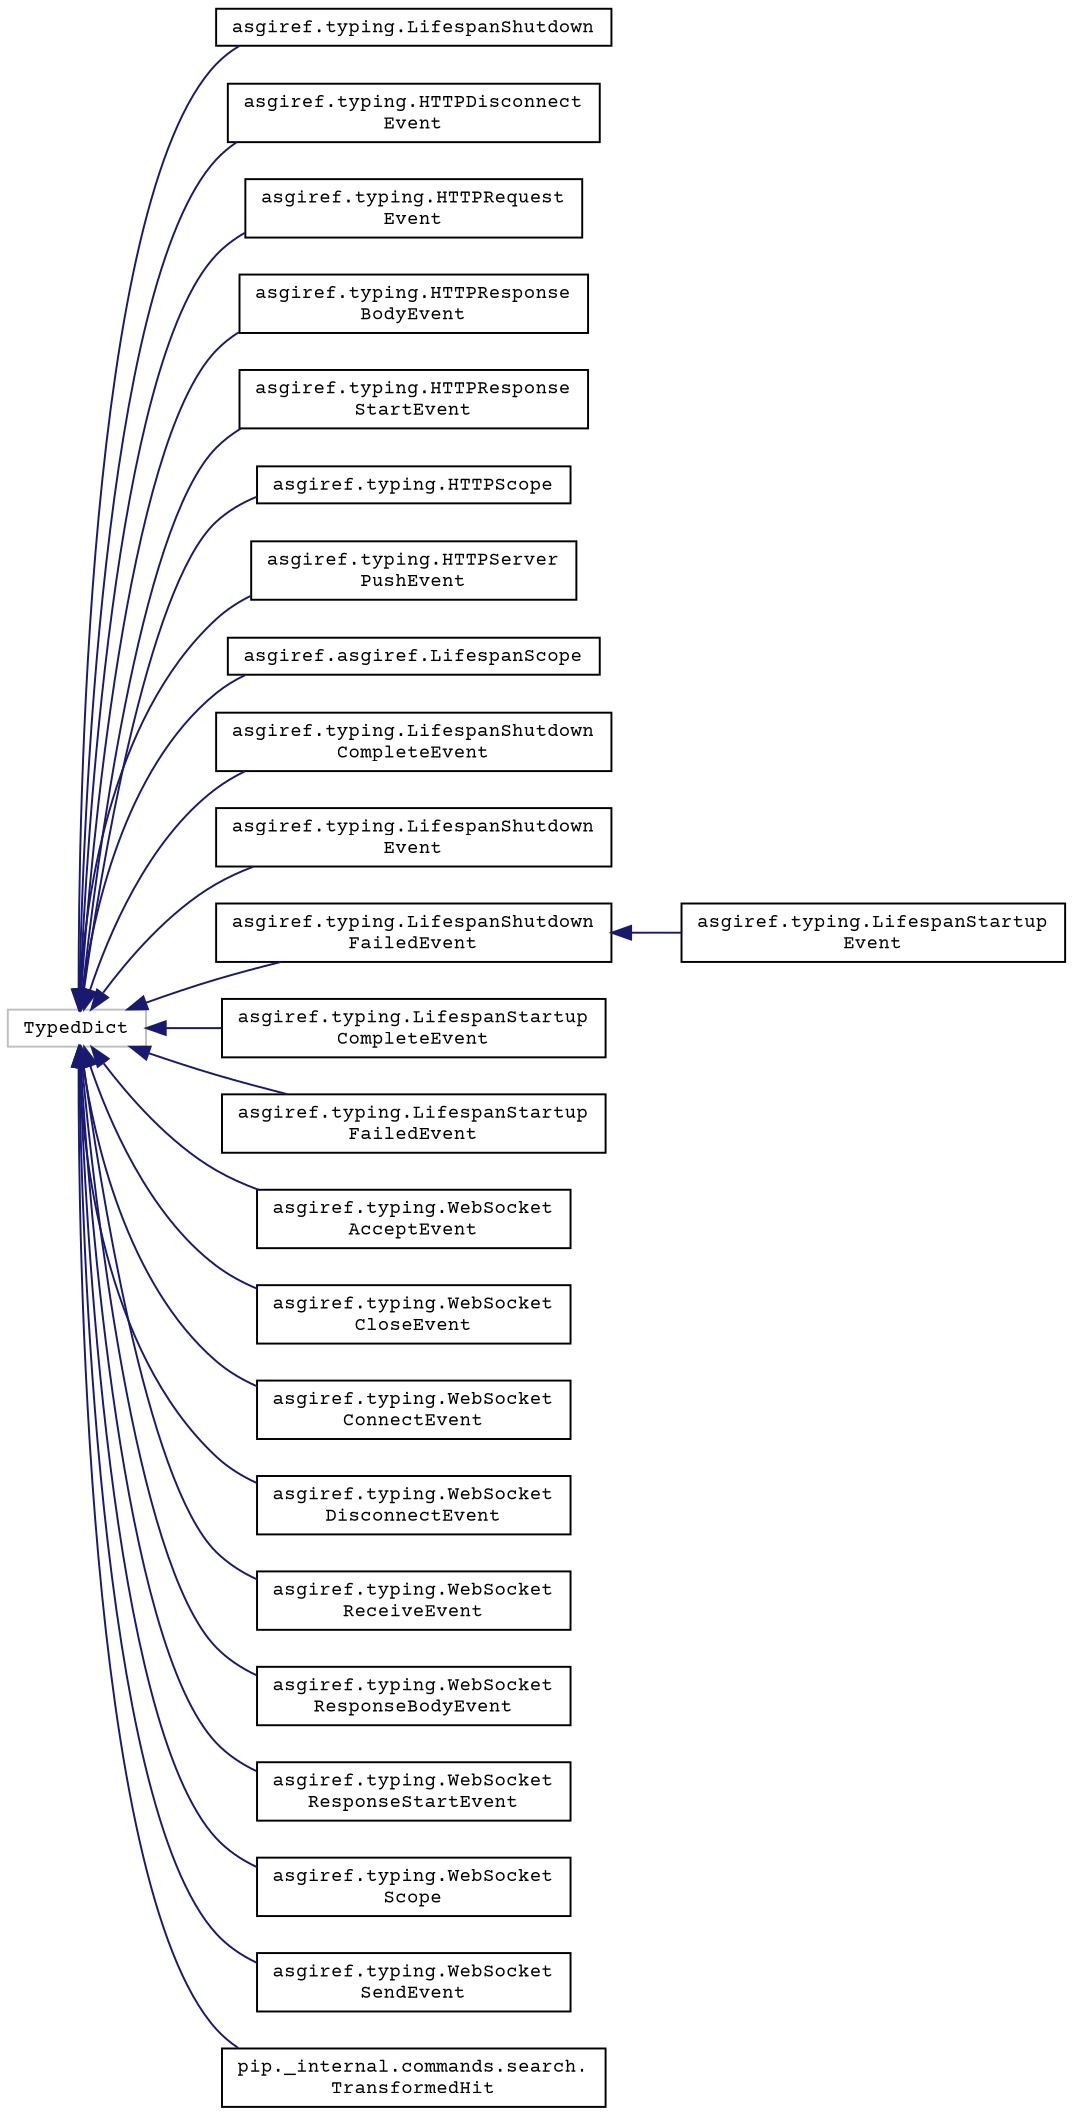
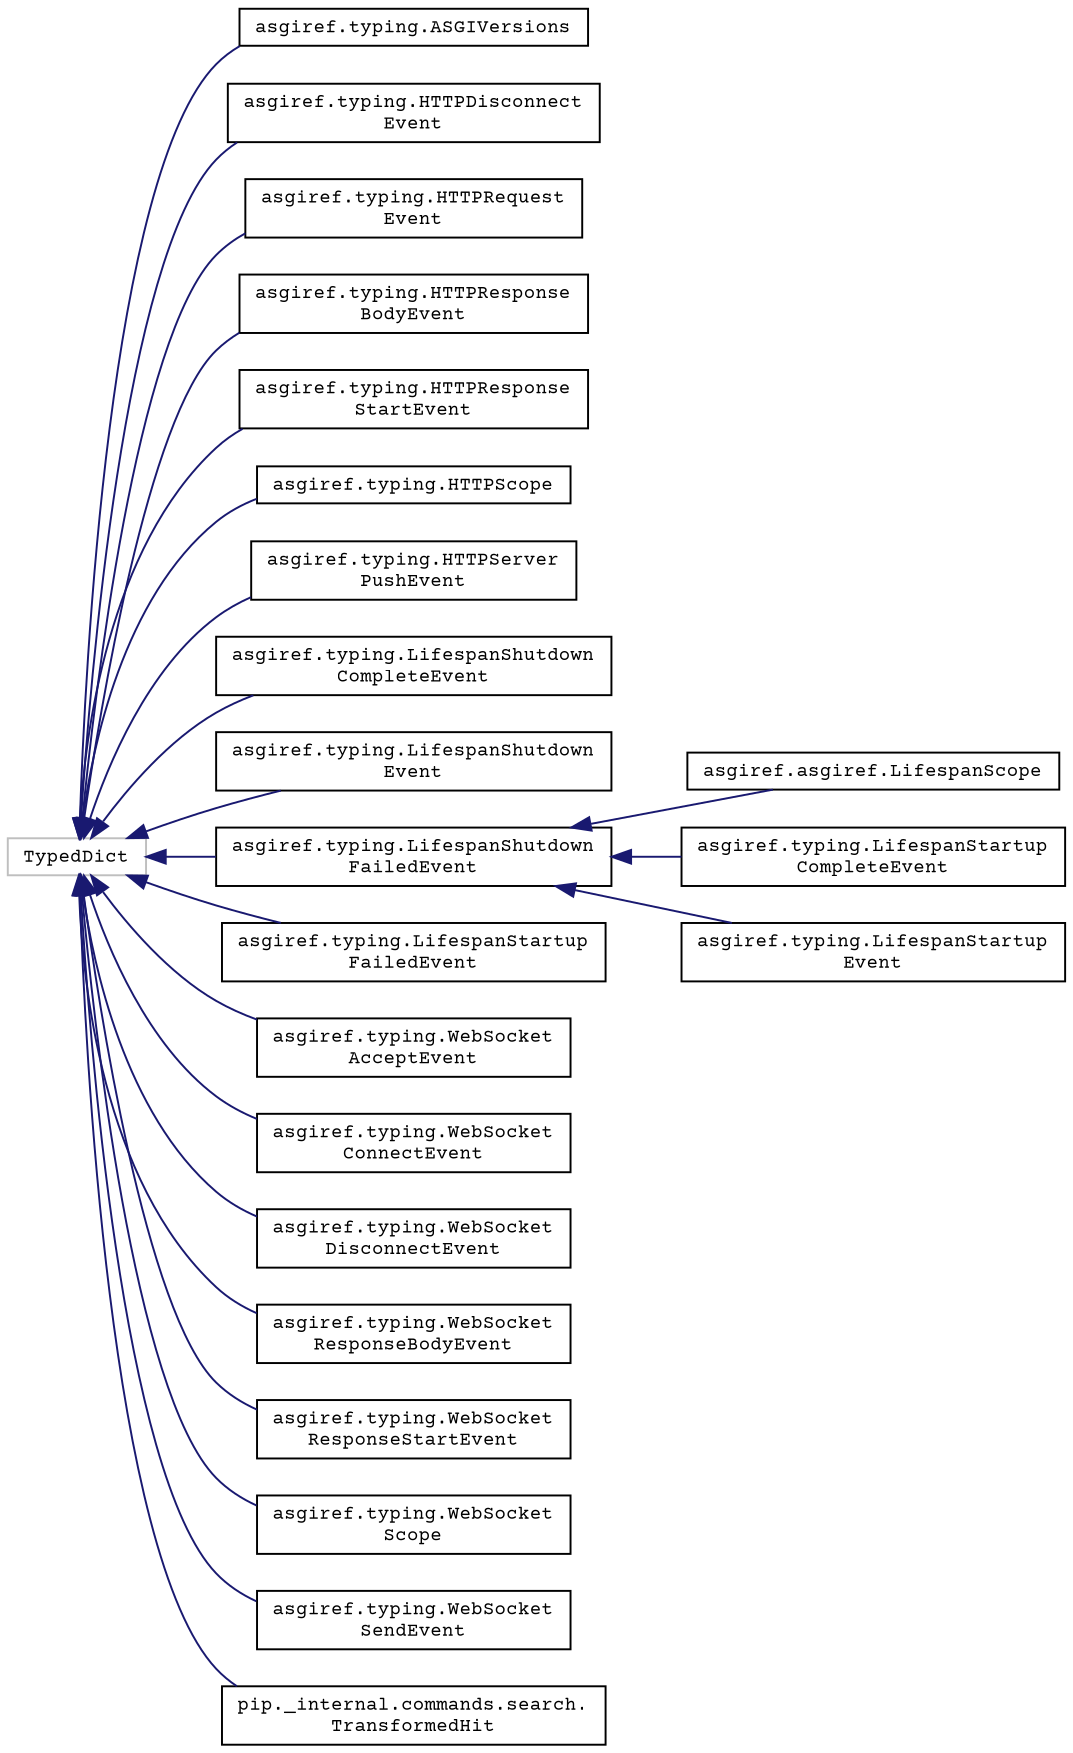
  digraph {
    fontname="Courier Prime"
    rankdir=LR
    node [color=black fillcolor=white fontname="Courier Prime" fontsize=10 shape=record style=filled]
    edge [color=midnightblue dir=back fontname="Courier Prime" fontsize=10 labelfontname=Helvetica labelfontsize=10 style=solid]
    n1 [color=grey75 height=0.2 label=TypedDict width=0.4]
-   n2 [height=0.2 label="asgiref.typing.LifespanShutdown" width=0.4]
+   n2 [height=0.2 label="asgiref.typing.ASGIVersions" width=0.4]
    n3 [height=0.2 label="asgiref.typing.HTTPDisconnect\lEvent" width=0.4]
    n4 [height=0.2 label="asgiref.typing.HTTPRequest\lEvent" width=0.4]
    n5 [height=0.2 label="asgiref.typing.HTTPResponse\lBodyEvent" width=0.4]
    n6 [height=0.2 label="asgiref.typing.HTTPResponse\lStartEvent" width=0.4]
    n7 [height=0.2 label="asgiref.typing.HTTPScope" width=0.4]
    n8 [height=0.2 label="asgiref.typing.HTTPServer\lPushEvent" width=0.4]
    n9 [height=0.2 label="asgiref.asgiref.LifespanScope" width=0.4]
    n10 [height=0.2 label="asgiref.typing.LifespanShutdown\lCompleteEvent" width=0.4]
    n11 [height=0.2 label="asgiref.typing.LifespanShutdown\lEvent" width=0.4]
    n12 [height=0.2 label="asgiref.typing.LifespanShutdown\lFailedEvent" width=0.4]
    n13 [height=0.2 label="asgiref.typing.LifespanStartup\lCompleteEvent" width=0.4]
    n14 [height=0.2 label="asgiref.typing.LifespanStartup\lFailedEvent" width=0.4]
    n15 [height=0.2 label="asgiref.typing.WebSocket\lAcceptEvent" width=0.4]
-   n16 [height=0.2 label="asgiref.typing.WebSocket\lCloseEvent" width=0.4]
    n17 [height=0.2 label="asgiref.typing.WebSocket\lConnectEvent" width=0.4]
    n18 [height=0.2 label="asgiref.typing.WebSocket\lDisconnectEvent" width=0.4]
-   n19 [height=0.2 label="asgiref.typing.WebSocket\lReceiveEvent" width=0.4]
    n20 [height=0.2 label="asgiref.typing.WebSocket\lResponseBodyEvent" width=0.4]
    n21 [height=0.2 label="asgiref.typing.WebSocket\lResponseStartEvent" width=0.4]
    n22 [height=0.2 label="asgiref.typing.WebSocket\lScope" width=0.4]
    n23 [height=0.2 label="asgiref.typing.WebSocket\lSendEvent" width=0.4]
    n24 [height=0.2 label="pip._internal.commands.search.\lTransformedHit" width=0.4]
    n25 [height=0.2 label="asgiref.typing.LifespanStartup\lEvent" width=0.4]
    n1 -> n2
    n1 -> n3
    n1 -> n4
    n1 -> n5
    n1 -> n6
    n1 -> n7
    n1 -> n8
-   n1 -> n9
+   n12 -> n9
    n1 -> n10
    n1 -> n11
    n1 -> n12
-   n1 -> n13
+   n12 -> n13
    n1 -> n14
    n1 -> n15
-   n1 -> n16
    n1 -> n17
    n1 -> n18
-   n1 -> n19
    n1 -> n20
    n1 -> n21
    n1 -> n22
    n1 -> n23
    n1 -> n24
    n12 -> n25
  }
